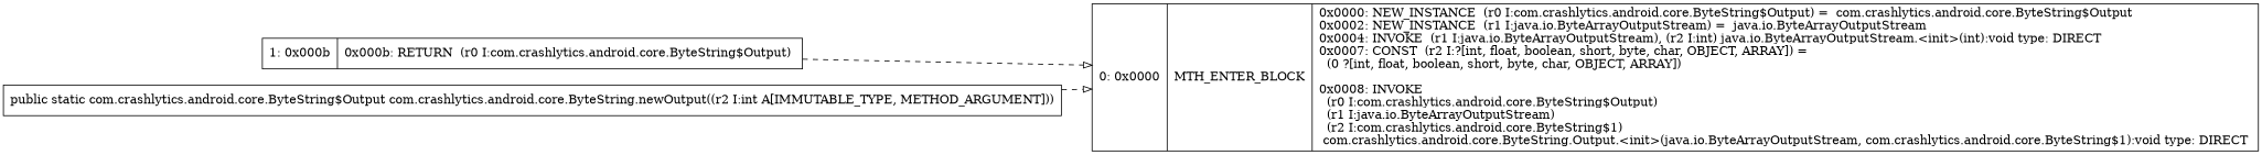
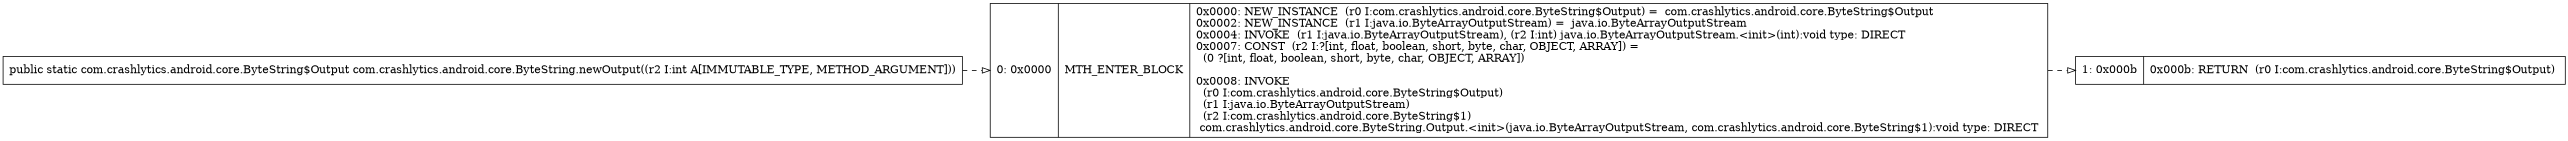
  digraph {
    rankdir=LR
    node [shape=record]
    edge [style=dashed arrowhead=onormal]
    n1 [label="{0\:\ 0x0000|MTH_ENTER_BLOCK\l|0x0000: NEW_INSTANCE  (r0 I:com.crashlytics.android.core.ByteString$Output) =  com.crashlytics.android.core.ByteString$Output \l0x0002: NEW_INSTANCE  (r1 I:java.io.ByteArrayOutputStream) =  java.io.ByteArrayOutputStream \l0x0004: INVOKE  (r1 I:java.io.ByteArrayOutputStream), (r2 I:int) java.io.ByteArrayOutputStream.\<init\>(int):void type: DIRECT \l0x0007: CONST  (r2 I:?[int, float, boolean, short, byte, char, OBJECT, ARRAY]) = \l  (0 ?[int, float, boolean, short, byte, char, OBJECT, ARRAY])\l \l0x0008: INVOKE  \l  (r0 I:com.crashlytics.android.core.ByteString$Output)\l  (r1 I:java.io.ByteArrayOutputStream)\l  (r2 I:com.crashlytics.android.core.ByteString$1)\l com.crashlytics.android.core.ByteString.Output.\<init\>(java.io.ByteArrayOutputStream, com.crashlytics.android.core.ByteString$1):void type: DIRECT \l}"]
    n2 [label="{1\:\ 0x000b|0x000b: RETURN  (r0 I:com.crashlytics.android.core.ByteString$Output) \l}"]
    n3 [label="{public static com.crashlytics.android.core.ByteString$Output com.crashlytics.android.core.ByteString.newOutput((r2 I:int A[IMMUTABLE_TYPE, METHOD_ARGUMENT])) }"]
-   n2 -> n1
+   n1 -> n2
    n3 -> n1
  }
